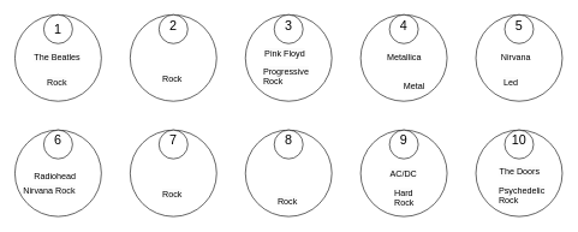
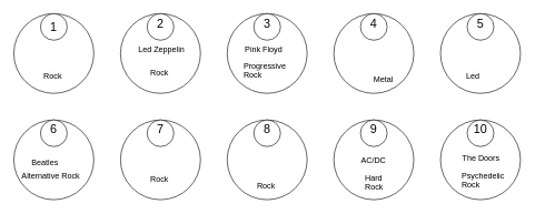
  <mxCell id="0" />
  <mxCell id="1" parent="0" />
  <mxCell id="2" value="" style="ellipse;whiteSpace=wrap;html=1;" vertex="1" parent="1"><mxGeometry y="20" width="120" height="120" as="geometry" x="20" /></mxCell>
  <mxCell id="3" value="" style="ellipse;whiteSpace=wrap;html=1;" vertex="1" parent="1"><mxGeometry x="660" y="20" width="120" height="120" as="geometry" /></mxCell>
  <mxCell id="4" value="" style="ellipse;whiteSpace=wrap;html=1;" vertex="1" parent="1"><mxGeometry x="500" y="20" width="120" height="120" as="geometry" /></mxCell>
  <mxCell id="5" value="" style="ellipse;whiteSpace=wrap;html=1;" vertex="1" parent="1"><mxGeometry x="340" y="20" width="120" height="120" as="geometry" /></mxCell>
  <mxCell id="6" value="" style="ellipse;whiteSpace=wrap;html=1;" vertex="1" parent="1"><mxGeometry x="180" y="20" width="120" height="120" as="geometry" /></mxCell>
  <mxCell id="7" value="" style="ellipse;whiteSpace=wrap;html=1;" vertex="1" parent="1"><mxGeometry y="180" width="120" height="120" as="geometry" x="20" /></mxCell>
  <mxCell id="8" value="" style="ellipse;whiteSpace=wrap;html=1;" vertex="1" parent="1"><mxGeometry x="500" y="180" width="120" height="120" as="geometry" /></mxCell>
  <mxCell id="9" value="" style="ellipse;whiteSpace=wrap;html=1;" vertex="1" parent="1"><mxGeometry x="340" y="180" width="120" height="120" as="geometry" /></mxCell>
  <mxCell id="10" value="" style="ellipse;whiteSpace=wrap;html=1;" vertex="1" parent="1"><mxGeometry x="180" y="180" width="120" height="120" as="geometry" /></mxCell>
  <mxCell id="11" value="" style="ellipse;whiteSpace=wrap;html=1;" vertex="1" parent="1"><mxGeometry x="660" y="180" width="120" height="120" as="geometry" /></mxCell>
  <mxCell id="12" value="" style="ellipse;whiteSpace=wrap;html=1;" vertex="1" parent="1"><mxGeometry x="60" y="20" width="40" height="40" as="geometry" /></mxCell>
  <mxCell id="13" value="" style="ellipse;whiteSpace=wrap;html=1;" vertex="1" parent="1"><mxGeometry x="700" y="20" width="40" height="40" as="geometry" /></mxCell>
  <mxCell id="14" value="" style="ellipse;whiteSpace=wrap;html=1;" vertex="1" parent="1"><mxGeometry x="540" y="20" width="40" height="40" as="geometry" /></mxCell>
  <mxCell id="15" value="" style="ellipse;whiteSpace=wrap;html=1;" vertex="1" parent="1"><mxGeometry x="380" y="20" width="40" height="40" as="geometry" /></mxCell>
  <mxCell id="16" value="" style="ellipse;whiteSpace=wrap;html=1;" vertex="1" parent="1"><mxGeometry x="220" y="20" width="40" height="40" as="geometry" /></mxCell>
  <mxCell id="17" value="" style="ellipse;whiteSpace=wrap;html=1;" vertex="1" parent="1"><mxGeometry x="60" y="180" width="40" height="40" as="geometry" /></mxCell>
  <mxCell id="18" value="" style="ellipse;whiteSpace=wrap;html=1;" vertex="1" parent="1"><mxGeometry x="700" y="180" width="40" height="40" as="geometry" /></mxCell>
  <mxCell id="19" value="" style="ellipse;whiteSpace=wrap;html=1;" vertex="1" parent="1"><mxGeometry x="540" y="180" width="40" height="40" as="geometry" /></mxCell>
  <mxCell id="20" value="" style="ellipse;whiteSpace=wrap;html=1;" vertex="1" parent="1"><mxGeometry x="380" y="180" width="40" height="40" as="geometry" /></mxCell>
  <mxCell id="21" value="" style="ellipse;whiteSpace=wrap;html=1;" vertex="1" parent="1"><mxGeometry x="220" y="180" width="40" height="40" as="geometry" /></mxCell>
  <mxCell id="22" value="&lt;font style=&quot;font-size: 18px;&quot;&gt;1&lt;/font&gt;" style="text;html=1;align=center;verticalAlign=middle;whiteSpace=wrap;rounded=0;" vertex="1" parent="1"><mxGeometry x="50" y="25" width="60" height="30" as="geometry" /></mxCell>
  <mxCell id="23" value="&lt;font style=&quot;font-size: 18px;&quot;&gt;9&lt;/font&gt;" style="text;html=1;align=center;verticalAlign=middle;whiteSpace=wrap;rounded=0;" vertex="1" parent="1"><mxGeometry x="530" y="180" width="60" height="30" as="geometry" /></mxCell>
  <mxCell id="24" value="&lt;font style=&quot;font-size: 18px;&quot;&gt;8&lt;/font&gt;" style="text;html=1;align=center;verticalAlign=middle;whiteSpace=wrap;rounded=0;" vertex="1" parent="1"><mxGeometry x="370" y="180" width="60" height="30" as="geometry" /></mxCell>
  <mxCell id="25" value="&lt;font style=&quot;font-size: 18px;&quot;&gt;7&lt;/font&gt;" style="text;html=1;align=center;verticalAlign=middle;whiteSpace=wrap;rounded=0;" vertex="1" parent="1"><mxGeometry x="210" y="180" width="60" height="30" as="geometry" /></mxCell>
  <mxCell id="26" value="&lt;font style=&quot;font-size: 18px;&quot;&gt;6&lt;/font&gt;" style="text;html=1;align=center;verticalAlign=middle;whiteSpace=wrap;rounded=0;" vertex="1" parent="1"><mxGeometry x="50" y="180" width="60" height="30" as="geometry" /></mxCell>
  <mxCell id="27" value="&lt;font style=&quot;font-size: 18px;&quot;&gt;5&lt;/font&gt;" style="text;html=1;align=center;verticalAlign=middle;whiteSpace=wrap;rounded=0;" vertex="1" parent="1"><mxGeometry x="690" y="20" width="60" height="30" as="geometry" /></mxCell>
  <mxCell id="28" value="&lt;font style=&quot;font-size: 18px;&quot;&gt;4&lt;/font&gt;" style="text;html=1;align=center;verticalAlign=middle;whiteSpace=wrap;rounded=0;" vertex="1" parent="1"><mxGeometry x="530" y="20" width="60" height="30" as="geometry" /></mxCell>
  <mxCell id="29" value="&lt;font style=&quot;font-size: 18px;&quot;&gt;3&lt;/font&gt;" style="text;html=1;align=center;verticalAlign=middle;whiteSpace=wrap;rounded=0;" vertex="1" parent="1"><mxGeometry x="370" y="20" width="60" height="30" as="geometry" /></mxCell>
  <mxCell id="30" value="&lt;font style=&quot;font-size: 18px;&quot;&gt;2&lt;/font&gt;" style="text;html=1;align=center;verticalAlign=middle;whiteSpace=wrap;rounded=0;" vertex="1" parent="1"><mxGeometry x="210" y="20" width="60" height="30" as="geometry" /></mxCell>
  <mxCell id="31" value="&lt;font style=&quot;font-size: 18px;&quot;&gt;10&lt;/font&gt;" style="text;html=1;align=center;verticalAlign=middle;whiteSpace=wrap;rounded=0;" vertex="1" parent="1"><mxGeometry x="690" y="180" width="60" height="30" as="geometry" /></mxCell>
- <mxCell id="32" value="&lt;span style=&quot;color: rgb(0, 0, 0); font-family: Helvetica; font-size: 12px; font-style: normal; font-variant-ligatures: normal; font-variant-caps: normal; font-weight: 400; letter-spacing: normal; orphans: 2; text-align: left; text-indent: 0px; text-transform: none; widows: 2; word-spacing: 0px; -webkit-text-stroke-width: 0px; background-color: rgb(251, 251, 251); text-decoration-thickness: initial; text-decoration-style: initial; text-decoration-color: initial; float: none; display: inline !important;&quot;&gt;The Beatles&lt;/span&gt;" style="text;whiteSpace=wrap;html=1;" vertex="1" parent="1"><mxGeometry x="45" y="65" width="70" height="30" as="geometry" /></mxCell>
  <mxCell id="33" value="&lt;span style=&quot;color: rgb(0, 0, 0); font-family: Helvetica; font-size: 12px; font-style: normal; font-variant-ligatures: normal; font-variant-caps: normal; font-weight: 400; letter-spacing: normal; orphans: 2; text-align: left; text-indent: 0px; text-transform: none; widows: 2; word-spacing: 0px; -webkit-text-stroke-width: 0px; background-color: rgb(251, 251, 251); text-decoration-thickness: initial; text-decoration-style: initial; text-decoration-color: initial; float: none; display: inline !important;&quot;&gt;Rock&lt;/span&gt;" style="text;whiteSpace=wrap;html=1;" vertex="1" parent="1"><mxGeometry x="62.5" y="100" width="35" height="20" as="geometry" /></mxCell>
+ <mxCell id="34" value="&lt;span style=&quot;color: rgb(0, 0, 0); font-family: Helvetica; font-size: 12px; font-style: normal; font-variant-ligatures: normal; font-variant-caps: normal; font-weight: 400; letter-spacing: normal; orphans: 2; text-align: left; text-indent: 0px; text-transform: none; widows: 2; word-spacing: 0px; -webkit-text-stroke-width: 0px; background-color: rgb(251, 251, 251); text-decoration-thickness: initial; text-decoration-style: initial; text-decoration-color: initial; float: none; display: inline !important;&quot;&gt;Led Zeppelin&lt;/span&gt;" style="text;whiteSpace=wrap;html=1;" vertex="1" parent="1"><mxGeometry x="205" y="60" width="75" height="30" as="geometry" /></mxCell>
  <mxCell id="35" value="&lt;span style=&quot;color: rgb(0, 0, 0); font-family: Helvetica; font-size: 12px; font-style: normal; font-variant-ligatures: normal; font-variant-caps: normal; font-weight: 400; letter-spacing: normal; orphans: 2; text-align: left; text-indent: 0px; text-transform: none; widows: 2; word-spacing: 0px; -webkit-text-stroke-width: 0px; background-color: rgb(251, 251, 251); text-decoration-thickness: initial; text-decoration-style: initial; text-decoration-color: initial; float: none; display: inline !important;&quot;&gt;Rock&lt;/span&gt;" style="text;whiteSpace=wrap;html=1;" vertex="1" parent="1"><mxGeometry x="222.5" y="95" width="35" height="20" as="geometry" /></mxCell>
- <mxCell id="36" value="Radiohead" style="text;whiteSpace=wrap;html=1;" vertex="1" parent="1"><mxGeometry x="45" y="230" width="70" height="30" as="geometry" /></mxCell>
- <mxCell id="37" value="&lt;span style=&quot;color: rgb(0, 0, 0); font-family: Helvetica; font-size: 12px; font-style: normal; font-variant-ligatures: normal; font-variant-caps: normal; font-weight: 400; letter-spacing: normal; orphans: 2; text-align: left; text-indent: 0px; text-transform: none; widows: 2; word-spacing: 0px; -webkit-text-stroke-width: 0px; background-color: rgb(251, 251, 251); text-decoration-thickness: initial; text-decoration-style: initial; text-decoration-color: initial; float: none; display: inline !important;&quot;&gt;Nirvana Rock&lt;/span&gt;" style="text;whiteSpace=wrap;html=1;" vertex="1" parent="1"><mxGeometry x="30" y="250" width="110" height="20" as="geometry" /></mxCell>
+ <mxCell id="36" value="Beatles" style="text;whiteSpace=wrap;html=1;" vertex="1" parent="1"><mxGeometry x="45" y="230" width="70" height="30" as="geometry" /></mxCell>
+ <mxCell id="37" value="&lt;span style=&quot;color: rgb(0, 0, 0); font-family: Helvetica; font-size: 12px; font-style: normal; font-variant-ligatures: normal; font-variant-caps: normal; font-weight: 400; letter-spacing: normal; orphans: 2; text-align: left; text-indent: 0px; text-transform: none; widows: 2; word-spacing: 0px; -webkit-text-stroke-width: 0px; background-color: rgb(251, 251, 251); text-decoration-thickness: initial; text-decoration-style: initial; text-decoration-color: initial; float: none; display: inline !important;&quot;&gt;Alternative Rock&lt;/span&gt;" style="text;whiteSpace=wrap;html=1;" vertex="1" parent="1"><mxGeometry x="30" y="250" width="110" height="20" as="geometry" /></mxCell>
  <mxCell id="38" value="&lt;span style=&quot;color: rgb(0, 0, 0); font-family: Helvetica; font-size: 12px; font-style: normal; font-variant-ligatures: normal; font-variant-caps: normal; font-weight: 400; letter-spacing: normal; orphans: 2; text-align: left; text-indent: 0px; text-transform: none; widows: 2; word-spacing: 0px; -webkit-text-stroke-width: 0px; background-color: rgb(251, 251, 251); text-decoration-thickness: initial; text-decoration-style: initial; text-decoration-color: initial; float: none; display: inline !important;&quot;&gt;Rock&lt;/span&gt;" style="text;whiteSpace=wrap;html=1;" vertex="1" parent="1"><mxGeometry x="222.5" y="255" width="35" height="20" as="geometry" /></mxCell>
  <mxCell id="39" value="&lt;span style=&quot;color: rgb(0, 0, 0); font-family: Helvetica; font-size: 12px; font-style: normal; font-variant-ligatures: normal; font-variant-caps: normal; font-weight: 400; letter-spacing: normal; orphans: 2; text-align: left; text-indent: 0px; text-transform: none; widows: 2; word-spacing: 0px; -webkit-text-stroke-width: 0px; background-color: rgb(251, 251, 251); text-decoration-thickness: initial; text-decoration-style: initial; text-decoration-color: initial; float: none; display: inline !important;&quot;&gt;Pink Floyd&lt;/span&gt;" style="text;whiteSpace=wrap;html=1;" vertex="1" parent="1"><mxGeometry x="365" y="60" width="70" height="30" as="geometry" /></mxCell>
  <mxCell id="40" value="&lt;span style=&quot;color: rgb(0, 0, 0); font-family: Helvetica; font-size: 12px; font-style: normal; font-variant-ligatures: normal; font-variant-caps: normal; font-weight: 400; letter-spacing: normal; orphans: 2; text-align: left; text-indent: 0px; text-transform: none; widows: 2; word-spacing: 0px; -webkit-text-stroke-width: 0px; background-color: rgb(251, 251, 251); text-decoration-thickness: initial; text-decoration-style: initial; text-decoration-color: initial; float: none; display: inline !important;&quot;&gt;Progressive Rock&lt;/span&gt;" style="text;whiteSpace=wrap;html=1;" vertex="1" parent="1"><mxGeometry x="363" y="85" width="80" height="20" as="geometry" /></mxCell>
- <mxCell id="41" value="&lt;span style=&quot;color: rgb(0, 0, 0); font-family: Helvetica; font-size: 12px; font-style: normal; font-variant-ligatures: normal; font-variant-caps: normal; font-weight: 400; letter-spacing: normal; orphans: 2; text-align: left; text-indent: 0px; text-transform: none; widows: 2; word-spacing: 0px; -webkit-text-stroke-width: 0px; background-color: rgb(251, 251, 251); text-decoration-thickness: initial; text-decoration-style: initial; text-decoration-color: initial; float: none; display: inline !important;&quot;&gt;Metallica&lt;/span&gt;" style="text;whiteSpace=wrap;html=1;" vertex="1" parent="1"><mxGeometry x="535" y="65" width="70" height="30" as="geometry" /></mxCell>
  <mxCell id="42" value="&lt;span style=&quot;color: rgb(0, 0, 0); font-family: Helvetica; font-size: 12px; font-style: normal; font-variant-ligatures: normal; font-variant-caps: normal; font-weight: 400; letter-spacing: normal; orphans: 2; text-align: left; text-indent: 0px; text-transform: none; widows: 2; word-spacing: 0px; -webkit-text-stroke-width: 0px; background-color: rgb(251, 251, 251); text-decoration-thickness: initial; text-decoration-style: initial; text-decoration-color: initial; float: none; display: inline !important;&quot;&gt;Metal&lt;/span&gt;" style="text;whiteSpace=wrap;html=1;" vertex="1" parent="1"><mxGeometry x="557.5" y="105" width="35" height="20" as="geometry" /></mxCell>
- <mxCell id="43" value="Nirvana" style="text;whiteSpace=wrap;html=1;" vertex="1" parent="1"><mxGeometry x="693" y="65" width="70" height="30" as="geometry" /></mxCell>
  <mxCell id="44" value="&lt;span style=&quot;color: rgb(0, 0, 0); font-family: Helvetica; font-size: 12px; font-style: normal; font-variant-ligatures: normal; font-variant-caps: normal; font-weight: 400; letter-spacing: normal; orphans: 2; text-align: left; text-indent: 0px; text-transform: none; widows: 2; word-spacing: 0px; -webkit-text-stroke-width: 0px; background-color: rgb(251, 251, 251); text-decoration-thickness: initial; text-decoration-style: initial; text-decoration-color: initial; float: none; display: inline !important;&quot;&gt;Led&lt;/span&gt;" style="text;whiteSpace=wrap;html=1;" vertex="1" parent="1"><mxGeometry x="696.5" y="100" width="35" height="20" as="geometry" /></mxCell>
  <mxCell id="45" value="&lt;span style=&quot;color: rgb(0, 0, 0); font-family: Helvetica; font-size: 12px; font-style: normal; font-variant-ligatures: normal; font-variant-caps: normal; font-weight: 400; letter-spacing: normal; orphans: 2; text-align: left; text-indent: 0px; text-transform: none; widows: 2; word-spacing: 0px; -webkit-text-stroke-width: 0px; background-color: rgb(251, 251, 251); text-decoration-thickness: initial; text-decoration-style: initial; text-decoration-color: initial; float: none; display: inline !important;&quot;&gt;Rock&lt;/span&gt;" style="text;whiteSpace=wrap;html=1;" vertex="1" parent="1"><mxGeometry x="382.5" y="265" width="35" height="20" as="geometry" /></mxCell>
  <mxCell id="46" value="&lt;span style=&quot;color: rgb(0, 0, 0); font-family: Helvetica; font-size: 12px; font-style: normal; font-variant-ligatures: normal; font-variant-caps: normal; font-weight: 400; letter-spacing: normal; orphans: 2; text-align: left; text-indent: 0px; text-transform: none; widows: 2; word-spacing: 0px; -webkit-text-stroke-width: 0px; background-color: rgb(251, 251, 251); text-decoration-thickness: initial; text-decoration-style: initial; text-decoration-color: initial; float: none; display: inline !important;&quot;&gt;AC/DC&lt;/span&gt;" style="text;whiteSpace=wrap;html=1;" vertex="1" parent="1"><mxGeometry x="539" y="227" width="70" height="30" as="geometry" /></mxCell>
  <mxCell id="47" value="&lt;span style=&quot;color: rgb(0, 0, 0); font-family: Helvetica; font-size: 12px; font-style: normal; font-variant-ligatures: normal; font-variant-caps: normal; font-weight: 400; letter-spacing: normal; orphans: 2; text-align: left; text-indent: 0px; text-transform: none; widows: 2; word-spacing: 0px; -webkit-text-stroke-width: 0px; background-color: rgb(251, 251, 251); text-decoration-thickness: initial; text-decoration-style: initial; text-decoration-color: initial; float: none; display: inline !important;&quot;&gt;Hard Rock&lt;/span&gt;" style="text;whiteSpace=wrap;html=1;" vertex="1" parent="1"><mxGeometry x="545" y="254" width="39.5" height="20" as="geometry" /></mxCell>
  <mxCell id="48" value="&lt;span style=&quot;color: rgb(0, 0, 0); font-family: Helvetica; font-size: 12px; font-style: normal; font-variant-ligatures: normal; font-variant-caps: normal; font-weight: 400; letter-spacing: normal; orphans: 2; text-align: left; text-indent: 0px; text-transform: none; widows: 2; word-spacing: 0px; -webkit-text-stroke-width: 0px; background-color: rgb(251, 251, 251); text-decoration-thickness: initial; text-decoration-style: initial; text-decoration-color: initial; float: none; display: inline !important;&quot;&gt;The Doors&lt;/span&gt;" style="text;whiteSpace=wrap;html=1;" vertex="1" parent="1"><mxGeometry x="691" y="224" width="70" height="30" as="geometry" /></mxCell>
  <mxCell id="49" value="&lt;span style=&quot;color: rgb(0, 0, 0); font-family: Helvetica; font-size: 12px; font-style: normal; font-variant-ligatures: normal; font-variant-caps: normal; font-weight: 400; letter-spacing: normal; orphans: 2; text-align: left; text-indent: 0px; text-transform: none; widows: 2; word-spacing: 0px; -webkit-text-stroke-width: 0px; background-color: rgb(251, 251, 251); text-decoration-thickness: initial; text-decoration-style: initial; text-decoration-color: initial; float: none; display: inline !important;&quot;&gt;Psychedelic Rock&lt;/span&gt;" style="text;whiteSpace=wrap;html=1;" vertex="1" parent="1"><mxGeometry x="689.5" y="250" width="35" height="20" as="geometry" /></mxCell>
